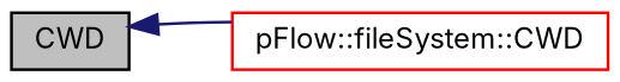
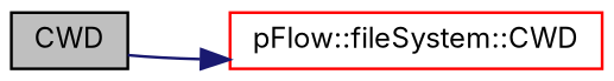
  digraph {
    rankdir=LR
    fontname=Inter
    node [fontname=Inter fontsize=10 shape=record style=filled]
    n1 [color=black fillcolor=grey75 fontcolor=black height=0.2 label=CWD width=0.4]
    n2 [color=red fillcolor=white height=0.2 label="pFlow::fileSystem::CWD" width=0.4]
-   n2 -> n1 [color=midnightblue fontname=Inter fontsize=10 labelfontname=Helvetica labelfontsize=10 style=solid]
+   n1 -> n2 [color=midnightblue fontname=Inter fontsize=10 labelfontname=Helvetica labelfontsize=10 style=solid]
  }
